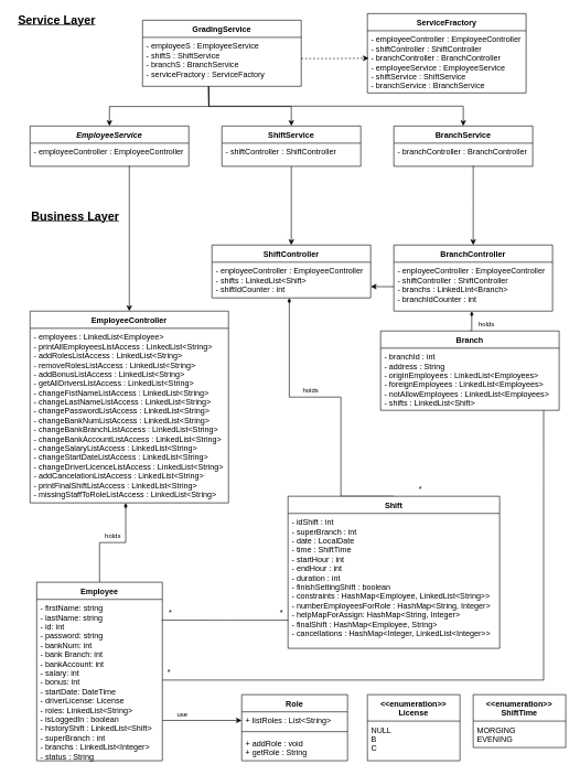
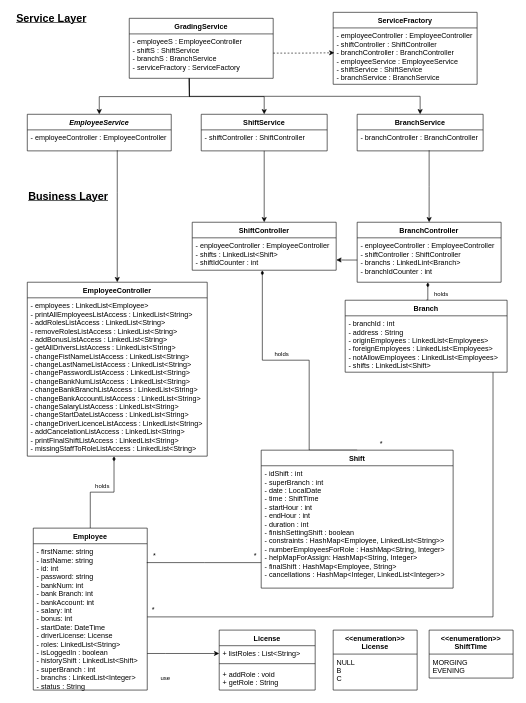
  <mxCell id="0" />
  <mxCell id="1" parent="0" />
  <mxCell id="2" style="edgeStyle=orthogonalEdgeStyle;rounded=0;orthogonalLoop=1;jettySize=auto;html=1;exitX=0.5;exitY=0;exitDx=0;exitDy=0;startArrow=classic;startFill=1;endArrow=none;endFill=0;" parent="1" source="3" edge="1"><mxGeometry relative="1" as="geometry"><mxPoint x="315" y="130" as="targetPoint" /></mxGeometry></mxCell>
  <mxCell id="3" value="EmployeeService" style="swimlane;fontStyle=3;align=center;verticalAlign=top;childLayout=stackLayout;horizontal=1;startSize=26;horizontalStack=0;resizeParent=1;resizeLast=0;collapsible=1;marginBottom=0;rounded=0;shadow=0;strokeWidth=1;" parent="1" vertex="1"><mxGeometry x="45" y="190" width="240" height="61" as="geometry"><mxRectangle x="230" y="140" width="160" height="26" as="alternateBounds" /></mxGeometry></mxCell>
  <mxCell id="4" value="- employeeController : EmployeeController" style="text;align=left;verticalAlign=top;spacingLeft=4;spacingRight=4;overflow=hidden;rotatable=0;points=[[0,0.5],[1,0.5]];portConstraint=eastwest;" parent="3" vertex="1"><mxGeometry y="26" width="240" height="26" as="geometry" /></mxCell>
  <mxCell id="5" value="ServiceFractory" style="swimlane;fontStyle=1;align=center;verticalAlign=top;childLayout=stackLayout;horizontal=1;startSize=26;horizontalStack=0;resizeParent=1;resizeLast=0;collapsible=1;marginBottom=0;rounded=0;shadow=0;strokeWidth=1;" parent="1" vertex="1"><mxGeometry x="555" y="20" width="240" height="120" as="geometry"><mxRectangle x="340" y="380" width="170" height="26" as="alternateBounds" /></mxGeometry></mxCell>
  <mxCell id="6" value="- employeeController : EmployeeController&#10;- shiftController : ShiftController&#10;- branchController : BranchController&#10;- employeeService : EmployeeService&#10;- shiftService : ShiftService&#10;- branchService : BranchService" style="text;align=left;verticalAlign=top;spacingLeft=4;spacingRight=4;overflow=hidden;rotatable=0;points=[[0,0.5],[1,0.5]];portConstraint=eastwest;" parent="5" vertex="1"><mxGeometry y="26" width="240" height="94" as="geometry" /></mxCell>
  <mxCell id="7" style="edgeStyle=orthogonalEdgeStyle;rounded=0;orthogonalLoop=1;jettySize=auto;html=1;exitX=0.5;exitY=0;exitDx=0;exitDy=0;startArrow=classic;startFill=1;endArrow=none;endFill=0;" parent="1" source="8" edge="1"><mxGeometry relative="1" as="geometry"><mxPoint x="315" y="130" as="targetPoint" /></mxGeometry></mxCell>
  <mxCell id="8" value="ShiftService" style="swimlane;fontStyle=1;align=center;verticalAlign=top;childLayout=stackLayout;horizontal=1;startSize=26;horizontalStack=0;resizeParent=1;resizeLast=0;collapsible=1;marginBottom=0;rounded=0;shadow=0;strokeWidth=1;" parent="1" vertex="1"><mxGeometry x="335" y="190" width="210" height="61" as="geometry"><mxRectangle x="550" y="140" width="160" height="26" as="alternateBounds" /></mxGeometry></mxCell>
  <mxCell id="9" value="- shiftController : ShiftController" style="text;align=left;verticalAlign=top;spacingLeft=4;spacingRight=4;overflow=hidden;rotatable=0;points=[[0,0.5],[1,0.5]];portConstraint=eastwest;" parent="8" vertex="1"><mxGeometry y="26" width="210" height="26" as="geometry" /></mxCell>
  <mxCell id="10" value="&lt;b&gt;&lt;u&gt;&lt;font style=&quot;font-size: 18px;&quot;&gt;Service Layer&lt;/font&gt;&lt;/u&gt;&lt;/b&gt;" style="text;html=1;align=center;verticalAlign=middle;resizable=0;points=[];autosize=1;strokeColor=none;fillColor=none;" parent="1" vertex="1"><mxGeometry x="20" y="20" width="130" height="20" as="geometry" /></mxCell>
  <mxCell id="11" value="&lt;span style=&quot;color: rgb(0, 0, 0); font-family: Helvetica; font-style: normal; font-variant-ligatures: normal; font-variant-caps: normal; letter-spacing: normal; orphans: 2; text-align: center; text-indent: 0px; text-transform: none; widows: 2; word-spacing: 0px; -webkit-text-stroke-width: 0px; background-color: rgb(248, 249, 250); text-decoration-thickness: initial; text-decoration-style: initial; text-decoration-color: initial; float: none; display: inline !important;&quot;&gt;&lt;b style=&quot;&quot;&gt;&lt;u style=&quot;&quot;&gt;&lt;font style=&quot;font-size: 18px;&quot;&gt;Business Layer&lt;/font&gt;&lt;/u&gt;&lt;/b&gt;&lt;/span&gt;" style="text;whiteSpace=wrap;html=1;" parent="1" vertex="1"><mxGeometry x="45" y="310" width="140" height="30" as="geometry" /></mxCell>
  <mxCell id="12" style="edgeStyle=orthogonalEdgeStyle;rounded=0;orthogonalLoop=1;jettySize=auto;html=1;exitX=0.5;exitY=0;exitDx=0;exitDy=0;startArrow=classic;startFill=1;endArrow=none;endFill=0;" parent="1" source="13" edge="1"><mxGeometry relative="1" as="geometry"><mxPoint x="195" y="250" as="targetPoint" /><Array as="points"><mxPoint x="195" y="320" /><mxPoint x="195" y="320" /></Array></mxGeometry></mxCell>
  <mxCell id="13" value="EmployeeController" style="swimlane;fontStyle=1;align=center;verticalAlign=top;childLayout=stackLayout;horizontal=1;startSize=26;horizontalStack=0;resizeParent=1;resizeLast=0;collapsible=1;marginBottom=0;rounded=0;shadow=0;strokeWidth=1;" parent="1" vertex="1"><mxGeometry x="45" y="470" width="300" height="290" as="geometry"><mxRectangle x="340" y="380" width="170" height="26" as="alternateBounds" /></mxGeometry></mxCell>
  <mxCell id="14" value="- employees : LinkedList&lt;Employee&gt;&#10;- printAllEmployeesListAccess : LinkedList&lt;String&gt;&#10;- addRolesListAccess : LinkedList&lt;String&gt;&#10;- removeRolesListAccess : LinkedList&lt;String&gt;&#10;- addBonusListAccess : LinkedList&lt;String&gt;&#10;- getAllDriversListAccess : LinkedList&lt;String&gt;&#10;- changeFistNameListAccess : LinkedList&lt;String&gt;&#10;- changeLastNameListAccess : LinkedList&lt;String&gt;&#10;- changePasswordListAccess : LinkedList&lt;String&gt;&#10;- changeBankNumListAccess : LinkedList&lt;String&gt;&#10;- changeBankBranchListAccess : LinkedList&lt;String&gt;&#10;- changeBankAccountListAccess : LinkedList&lt;String&gt;&#10;- changeSalaryListAccess : LinkedList&lt;String&gt;&#10;- changeStartDateListAccess : LinkedList&lt;String&gt;&#10;- changeDriverLicenceListAccess : LinkedList&lt;String&gt;&#10;- addCancelationListAccess : LinkedList&lt;String&gt;&#10;- printFinalShiftListAccess : LinkedList&lt;String&gt;&#10;- missingStaffToRoleListAccess : LinkedList&lt;String&gt;" style="text;align=left;verticalAlign=top;spacingLeft=4;spacingRight=4;overflow=hidden;rotatable=0;points=[[0,0.5],[1,0.5]];portConstraint=eastwest;" parent="13" vertex="1"><mxGeometry y="26" width="300" height="264" as="geometry" /></mxCell>
  <mxCell id="15" style="edgeStyle=orthogonalEdgeStyle;rounded=0;orthogonalLoop=1;jettySize=auto;html=1;entryX=0.5;entryY=1;entryDx=0;entryDy=0;startArrow=classic;startFill=1;endArrow=none;endFill=0;" parent="1" source="16" target="8" edge="1"><mxGeometry relative="1" as="geometry" /></mxCell>
  <mxCell id="16" value="ShiftController" style="swimlane;fontStyle=1;align=center;verticalAlign=top;childLayout=stackLayout;horizontal=1;startSize=26;horizontalStack=0;resizeParent=1;resizeLast=0;collapsible=1;marginBottom=0;rounded=0;shadow=0;strokeWidth=1;" parent="1" vertex="1"><mxGeometry x="320" y="370" width="240" height="80" as="geometry"><mxRectangle x="340" y="380" width="170" height="26" as="alternateBounds" /></mxGeometry></mxCell>
  <mxCell id="17" value="- enployeeController : EmployeeController&#10;- shifts : LinkedList&lt;Shift&gt;&#10;- shiftIdCounter : int" style="text;align=left;verticalAlign=top;spacingLeft=4;spacingRight=4;overflow=hidden;rotatable=0;points=[[0,0.5],[1,0.5]];portConstraint=eastwest;" parent="16" vertex="1"><mxGeometry y="26" width="240" height="54" as="geometry" /></mxCell>
  <mxCell id="18" style="edgeStyle=orthogonalEdgeStyle;rounded=0;orthogonalLoop=1;jettySize=auto;html=1;exitX=0.5;exitY=0;exitDx=0;exitDy=0;entryX=0.482;entryY=1.001;entryDx=0;entryDy=0;entryPerimeter=0;endArrow=diamondThin;endFill=1;" parent="1" source="19" target="14" edge="1"><mxGeometry relative="1" as="geometry" /></mxCell>
  <mxCell id="19" value="Employee" style="swimlane;fontStyle=1;align=center;verticalAlign=top;childLayout=stackLayout;horizontal=1;startSize=26;horizontalStack=0;resizeParent=1;resizeLast=0;collapsible=1;marginBottom=0;rounded=0;shadow=0;strokeWidth=1;" parent="1" vertex="1"><mxGeometry x="55" y="880" width="190" height="270" as="geometry"><mxRectangle x="340" y="380" width="170" height="26" as="alternateBounds" /></mxGeometry></mxCell>
  <mxCell id="20" value="- firstName: string&#10;- lastName: string&#10;- id: int&#10;- password: string&#10;- bankNum: int&#10;- bank Branch: int&#10;- bankAccount: int&#10;- salary: int&#10;- bonus: int&#10;- startDate: DateTime&#10;- driverLicense: License&#10;- roles: LinkedList&lt;String&gt;&#10;- isLoggedIn : boolean&#10;- historyShift : LinkedList&lt;Shift&gt;&#10;- superBranch : int&#10;- branchs : LinkedList&lt;Integer&gt;&#10;- status : String&#10;" style="text;align=left;verticalAlign=top;spacingLeft=4;spacingRight=4;overflow=hidden;rotatable=0;points=[[0,0.5],[1,0.5]];portConstraint=eastwest;" parent="19" vertex="1"><mxGeometry y="26" width="190" height="244" as="geometry" /></mxCell>
  <mxCell id="21" style="edgeStyle=orthogonalEdgeStyle;rounded=0;orthogonalLoop=1;jettySize=auto;html=1;exitX=0.5;exitY=0;exitDx=0;exitDy=0;entryX=0.487;entryY=1.003;entryDx=0;entryDy=0;entryPerimeter=0;endArrow=diamondThin;endFill=1;" parent="1" source="22" target="17" edge="1"><mxGeometry relative="1" as="geometry"><Array as="points"><mxPoint x="515" y="750" /><mxPoint x="515" y="600" /><mxPoint x="437" y="600" /></Array></mxGeometry></mxCell>
  <mxCell id="22" value="Shift" style="swimlane;fontStyle=1;align=center;verticalAlign=top;childLayout=stackLayout;horizontal=1;startSize=26;horizontalStack=0;resizeParent=1;resizeLast=0;collapsible=1;marginBottom=0;rounded=0;shadow=0;strokeWidth=1;" parent="1" vertex="1"><mxGeometry x="435" y="750" width="320" height="230" as="geometry"><mxRectangle x="340" y="380" width="170" height="26" as="alternateBounds" /></mxGeometry></mxCell>
  <mxCell id="23" value="- idShift : int&#10;- superBranch : int&#10;- date : LocalDate&#10;- time : ShiftTime&#10;- startHour : int&#10;- endHour : int&#10;- duration : int&#10;- finishSettingShift : boolean&#10;- constraints : HashMap&lt;Employee, LinkedList&lt;String&gt;&gt;&#10;- numberEmployeesForRole : HashMap&lt;String, Integer&gt;&#10;- helpMapForAssign: HashMap&lt;String, Integer&gt;&#10;- finalShift : HashMap&lt;Employee, String&gt;&#10;- cancellations : HashMap&lt;Integer, LinkedList&lt;Integer&gt;&gt;" style="text;align=left;verticalAlign=top;spacingLeft=4;spacingRight=4;overflow=hidden;rotatable=0;points=[[0,0.5],[1,0.5]];portConstraint=eastwest;" parent="22" vertex="1"><mxGeometry y="26" width="320" height="194" as="geometry" /></mxCell>
  <mxCell id="24" value="&lt;&lt;enumeration&gt;&gt;&#10;ShiftTime" style="swimlane;fontStyle=1;align=center;verticalAlign=top;childLayout=stackLayout;horizontal=1;startSize=40;horizontalStack=0;resizeParent=1;resizeLast=0;collapsible=1;marginBottom=0;rounded=0;shadow=0;strokeWidth=1;" parent="1" vertex="1"><mxGeometry x="715" y="1050" width="140" height="80" as="geometry"><mxRectangle x="340" y="380" width="170" height="26" as="alternateBounds" /></mxGeometry></mxCell>
  <mxCell id="25" value="MORGING&#10;EVENING" style="text;align=left;verticalAlign=top;spacingLeft=4;spacingRight=4;overflow=hidden;rotatable=0;points=[[0,0.5],[1,0.5]];portConstraint=eastwest;" parent="24" vertex="1"><mxGeometry y="40" width="140" height="40" as="geometry" /></mxCell>
  <mxCell id="26" value="&lt;&lt;enumeration&gt;&gt;&#10;License" style="swimlane;fontStyle=1;align=center;verticalAlign=top;childLayout=stackLayout;horizontal=1;startSize=40;horizontalStack=0;resizeParent=1;resizeLast=0;collapsible=1;marginBottom=0;rounded=0;shadow=0;strokeWidth=1;" parent="1" vertex="1"><mxGeometry x="555" y="1050" width="140" height="100" as="geometry"><mxRectangle x="340" y="380" width="170" height="26" as="alternateBounds" /></mxGeometry></mxCell>
  <mxCell id="27" value="NULL&#10;B&#10;C" style="text;align=left;verticalAlign=top;spacingLeft=4;spacingRight=4;overflow=hidden;rotatable=0;points=[[0,0.5],[1,0.5]];portConstraint=eastwest;" parent="26" vertex="1"><mxGeometry y="40" width="140" height="60" as="geometry" /></mxCell>
  <mxCell id="28" value="GradingService" style="swimlane;fontStyle=1;align=center;verticalAlign=top;childLayout=stackLayout;horizontal=1;startSize=26;horizontalStack=0;resizeParent=1;resizeLast=0;collapsible=1;marginBottom=0;rounded=0;shadow=0;strokeWidth=1;" parent="1" vertex="1"><mxGeometry x="215" y="30" width="240" height="100" as="geometry"><mxRectangle x="340" y="380" width="170" height="26" as="alternateBounds" /></mxGeometry></mxCell>
- <mxCell id="29" value="- employeeS : EmployeeService&#10;- shiftS : ShiftService&#10;- branchS : BranchService&#10;- serviceFractory : ServiceFactory" style="text;align=left;verticalAlign=top;spacingLeft=4;spacingRight=4;overflow=hidden;rotatable=0;points=[[0,0.5],[1,0.5]];portConstraint=eastwest;" parent="28" vertex="1"><mxGeometry y="26" width="240" height="64" as="geometry" /></mxCell>
+ <mxCell id="29" value="- employeeS : EmployeeController&#10;- shiftS : ShiftService&#10;- branchS : BranchService&#10;- serviceFractory : ServiceFactory" style="text;align=left;verticalAlign=top;spacingLeft=4;spacingRight=4;overflow=hidden;rotatable=0;points=[[0,0.5],[1,0.5]];portConstraint=eastwest;" parent="28" vertex="1"><mxGeometry y="26" width="240" height="64" as="geometry" /></mxCell>
  <mxCell id="30" style="edgeStyle=orthogonalEdgeStyle;rounded=0;orthogonalLoop=1;jettySize=auto;html=1;startArrow=classic;startFill=1;endArrow=none;endFill=0;" parent="1" source="31" edge="1"><mxGeometry relative="1" as="geometry"><mxPoint x="315" y="130" as="targetPoint" /><Array as="points"><mxPoint x="700" y="160" /><mxPoint x="315" y="160" /></Array></mxGeometry></mxCell>
  <mxCell id="31" value="BranchService" style="swimlane;fontStyle=1;align=center;verticalAlign=top;childLayout=stackLayout;horizontal=1;startSize=26;horizontalStack=0;resizeParent=1;resizeLast=0;collapsible=1;marginBottom=0;rounded=0;shadow=0;strokeWidth=1;" parent="1" vertex="1"><mxGeometry x="595" y="190" width="210" height="61" as="geometry"><mxRectangle x="550" y="140" width="160" height="26" as="alternateBounds" /></mxGeometry></mxCell>
  <mxCell id="32" value="- branchController : BranchController" style="text;align=left;verticalAlign=top;spacingLeft=4;spacingRight=4;overflow=hidden;rotatable=0;points=[[0,0.5],[1,0.5]];portConstraint=eastwest;" parent="31" vertex="1"><mxGeometry y="26" width="210" height="26" as="geometry" /></mxCell>
  <mxCell id="33" style="edgeStyle=orthogonalEdgeStyle;rounded=0;orthogonalLoop=1;jettySize=auto;html=1;startArrow=classic;startFill=1;endArrow=none;endFill=0;" parent="1" source="34" edge="1"><mxGeometry relative="1" as="geometry"><mxPoint x="715" y="250" as="targetPoint" /></mxGeometry></mxCell>
  <mxCell id="34" value="BranchController" style="swimlane;fontStyle=1;align=center;verticalAlign=top;childLayout=stackLayout;horizontal=1;startSize=26;horizontalStack=0;resizeParent=1;resizeLast=0;collapsible=1;marginBottom=0;rounded=0;shadow=0;strokeWidth=1;" parent="1" vertex="1"><mxGeometry x="595" y="370" width="240" height="100" as="geometry"><mxRectangle x="340" y="380" width="170" height="26" as="alternateBounds" /></mxGeometry></mxCell>
  <mxCell id="35" value="- enployeeController : EmployeeController&#10;- shiftController : ShiftController&#10;- branchs : LinkedLint&lt;Branch&gt;&#10;- branchIdCounter : int" style="text;align=left;verticalAlign=top;spacingLeft=4;spacingRight=4;overflow=hidden;rotatable=0;points=[[0,0.5],[1,0.5]];portConstraint=eastwest;" parent="34" vertex="1"><mxGeometry y="26" width="240" height="74" as="geometry" /></mxCell>
  <mxCell id="36" style="edgeStyle=orthogonalEdgeStyle;rounded=0;orthogonalLoop=1;jettySize=auto;html=1;exitX=0.5;exitY=0;exitDx=0;exitDy=0;entryX=0.491;entryY=1.002;entryDx=0;entryDy=0;entryPerimeter=0;endArrow=diamondThin;endFill=1;" parent="1" source="37" target="35" edge="1"><mxGeometry relative="1" as="geometry" /></mxCell>
  <mxCell id="37" value="Branch" style="swimlane;fontStyle=1;align=center;verticalAlign=top;childLayout=stackLayout;horizontal=1;startSize=26;horizontalStack=0;resizeParent=1;resizeLast=0;collapsible=1;marginBottom=0;rounded=0;shadow=0;strokeWidth=1;" parent="1" vertex="1"><mxGeometry x="575" y="500" width="270" height="120" as="geometry"><mxRectangle x="340" y="380" width="170" height="26" as="alternateBounds" /></mxGeometry></mxCell>
  <mxCell id="38" value="- branchId : int&#10;- address : String&#10;- originEmployees : LinkedList&lt;Employees&gt;&#10;- foreignEmployees : LinkedList&lt;Employees&gt;&#10;- notAllowEmployees : LinkedList&lt;Employees&gt;&#10;- shifts : LinkedList&lt;Shift&gt;&#10;" style="text;align=left;verticalAlign=top;spacingLeft=4;spacingRight=4;overflow=hidden;rotatable=0;points=[[0,0.5],[1,0.5]];portConstraint=eastwest;" parent="37" vertex="1"><mxGeometry y="26" width="270" height="94" as="geometry" /></mxCell>
- <mxCell id="39" value="Role" style="swimlane;fontStyle=1;align=center;verticalAlign=top;childLayout=stackLayout;horizontal=1;startSize=26;horizontalStack=0;resizeParent=1;resizeParentMax=0;resizeLast=0;collapsible=1;marginBottom=0;" parent="1" vertex="1"><mxGeometry x="365" y="1050" width="160" height="100" as="geometry" /></mxCell>
+ <mxCell id="39" value="License" style="swimlane;fontStyle=1;align=center;verticalAlign=top;childLayout=stackLayout;horizontal=1;startSize=26;horizontalStack=0;resizeParent=1;resizeParentMax=0;resizeLast=0;collapsible=1;marginBottom=0;" parent="1" vertex="1"><mxGeometry x="365" y="1050" width="160" height="100" as="geometry" /></mxCell>
  <mxCell id="40" value="+ listRoles : List&lt;String&gt;" style="text;strokeColor=none;fillColor=none;align=left;verticalAlign=top;spacingLeft=4;spacingRight=4;overflow=hidden;rotatable=0;points=[[0,0.5],[1,0.5]];portConstraint=eastwest;" parent="39" vertex="1"><mxGeometry y="26" width="160" height="26" as="geometry" /></mxCell>
  <mxCell id="41" value="" style="line;strokeWidth=1;fillColor=none;align=left;verticalAlign=middle;spacingTop=-1;spacingLeft=3;spacingRight=3;rotatable=0;labelPosition=right;points=[];portConstraint=eastwest;" parent="39" vertex="1"><mxGeometry y="52" width="160" height="8" as="geometry" /></mxCell>
  <mxCell id="42" value="+ addRole : void&#10;+ getRole : String" style="text;strokeColor=none;fillColor=none;align=left;verticalAlign=top;spacingLeft=4;spacingRight=4;overflow=hidden;rotatable=0;points=[[0,0.5],[1,0.5]];portConstraint=eastwest;" parent="39" vertex="1"><mxGeometry y="60" width="160" height="40" as="geometry" /></mxCell>
  <mxCell id="43" style="edgeStyle=orthogonalEdgeStyle;rounded=0;orthogonalLoop=1;jettySize=auto;html=1;entryX=0.996;entryY=0.129;entryDx=0;entryDy=0;entryPerimeter=0;endArrow=none;endFill=0;" parent="1" source="23" target="20" edge="1"><mxGeometry relative="1" as="geometry"><Array as="points"><mxPoint x="340" y="937" /></Array></mxGeometry></mxCell>
  <mxCell id="44" style="edgeStyle=orthogonalEdgeStyle;rounded=0;orthogonalLoop=1;jettySize=auto;html=1;entryX=1.001;entryY=0.682;entryDx=0;entryDy=0;entryPerimeter=0;endArrow=classic;endFill=1;" parent="1" source="35" target="17" edge="1"><mxGeometry relative="1" as="geometry" /></mxCell>
  <mxCell id="45" style="edgeStyle=orthogonalEdgeStyle;rounded=0;orthogonalLoop=1;jettySize=auto;html=1;exitX=1;exitY=0.5;exitDx=0;exitDy=0;entryX=0.913;entryY=1.002;entryDx=0;entryDy=0;entryPerimeter=0;endArrow=none;endFill=0;" parent="1" source="20" target="38" edge="1"><mxGeometry relative="1" as="geometry" /></mxCell>
  <mxCell id="46" value="*" style="text;html=1;align=center;verticalAlign=middle;resizable=0;points=[];autosize=1;strokeColor=none;fillColor=none;" parent="1" vertex="1"><mxGeometry x="415" y="917" width="20" height="20" as="geometry" /></mxCell>
  <mxCell id="47" value="*" style="text;html=1;align=center;verticalAlign=middle;resizable=0;points=[];autosize=1;strokeColor=none;fillColor=none;" parent="1" vertex="1"><mxGeometry x="247" y="917" width="20" height="20" as="geometry" /></mxCell>
  <mxCell id="48" value="*" style="text;html=1;align=center;verticalAlign=middle;resizable=0;points=[];autosize=1;strokeColor=none;fillColor=none;" parent="1" vertex="1"><mxGeometry x="245" y="1007" width="20" height="20" as="geometry" /></mxCell>
  <mxCell id="49" value="*" style="text;html=1;align=center;verticalAlign=middle;resizable=0;points=[];autosize=1;strokeColor=none;fillColor=none;" parent="1" vertex="1"><mxGeometry x="625" y="730" width="20" height="20" as="geometry" /></mxCell>
  <mxCell id="50" style="edgeStyle=orthogonalEdgeStyle;rounded=0;orthogonalLoop=1;jettySize=auto;html=1;entryX=0.008;entryY=0.441;entryDx=0;entryDy=0;entryPerimeter=0;endArrow=classic;endFill=1;dashed=1;" parent="1" source="29" target="6" edge="1"><mxGeometry relative="1" as="geometry" /></mxCell>
  <mxCell id="51" style="edgeStyle=orthogonalEdgeStyle;rounded=0;orthogonalLoop=1;jettySize=auto;html=1;entryX=0;entryY=0.5;entryDx=0;entryDy=0;startArrow=none;startFill=0;endArrow=classic;endFill=1;" parent="1" source="20" target="40" edge="1"><mxGeometry relative="1" as="geometry"><Array as="points"><mxPoint x="275" y="1089" /><mxPoint x="275" y="1089" /></Array></mxGeometry></mxCell>
- <mxCell id="52" value="&lt;font style=&quot;font-size: 10px;&quot;&gt;use&lt;/font&gt;" style="text;html=1;align=center;verticalAlign=middle;resizable=0;points=[];autosize=1;strokeColor=none;fillColor=none;" parent="1" vertex="1"><mxGeometry x="260" y="1070" width="30" height="20" as="geometry" /></mxCell>
+ <mxCell id="52" value="&lt;font style=&quot;font-size: 10px;&quot;&gt;use&lt;/font&gt;" style="text;html=1;align=center;verticalAlign=middle;resizable=0;points=[];autosize=1;strokeColor=none;fillColor=none;" parent="1" vertex="1"><mxGeometry x="260" y="1120" width="30" height="20" as="geometry" /></mxCell>
  <mxCell id="53" value="&lt;font style=&quot;font-size: 10px;&quot;&gt;holds&lt;/font&gt;" style="text;html=1;align=center;verticalAlign=middle;resizable=0;points=[];autosize=1;strokeColor=none;fillColor=none;" parent="1" vertex="1"><mxGeometry x="150" y="800" width="40" height="20" as="geometry" /></mxCell>
  <mxCell id="54" value="&lt;font style=&quot;font-size: 10px;&quot;&gt;holds&lt;/font&gt;" style="text;html=1;align=center;verticalAlign=middle;resizable=0;points=[];autosize=1;strokeColor=none;fillColor=none;" parent="1" vertex="1"><mxGeometry x="449" y="580" width="40" height="20" as="geometry" /></mxCell>
  <mxCell id="55" value="&lt;font style=&quot;font-size: 10px;&quot;&gt;holds&lt;/font&gt;" style="text;html=1;align=center;verticalAlign=middle;resizable=0;points=[];autosize=1;strokeColor=none;fillColor=none;" parent="1" vertex="1"><mxGeometry x="715" y="480" width="40" height="20" as="geometry" /></mxCell>
